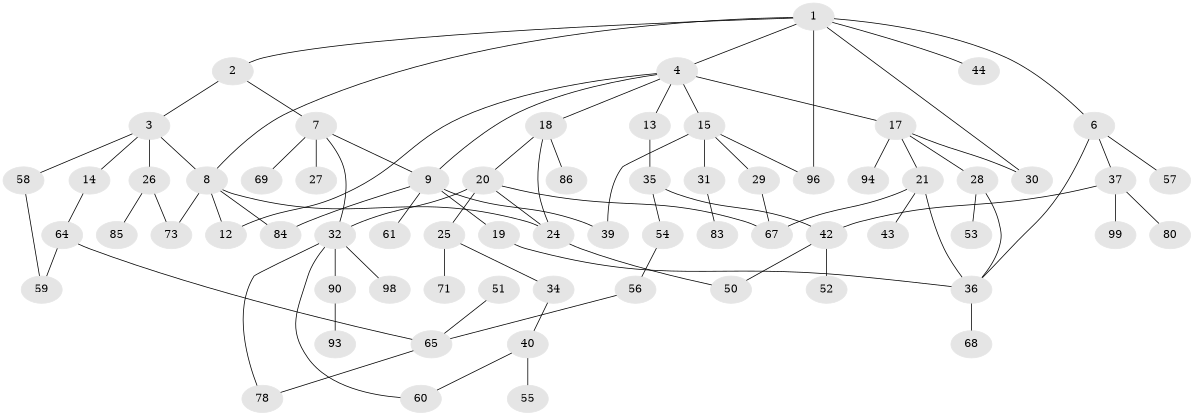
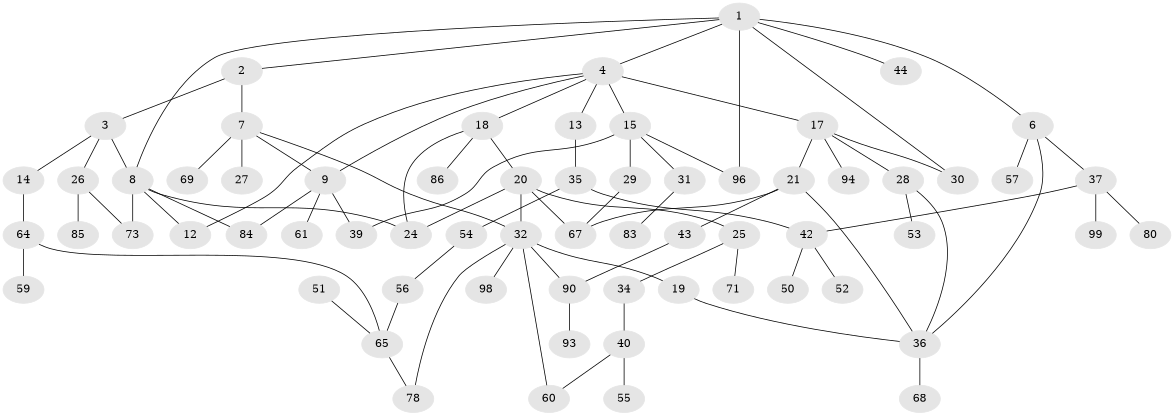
  graph {
    fontname="DejaVu Serif"
    node [color=gray90 fontname="DejaVu Serif" style=filled]
    edge [fontname="DejaVu Serif"]
    1 [super="+91"]
    2 [super="+62"]
    4 [super="+10"]
    6 [super="+11"]
    8 [super="+16"]
    30 [super="+79"]
    44
    96
    3 [super="+5"]
    7 [super="+22"]
    9 [super="+41"]
    12
    13
    15 [super="+76"]
    17
    18 [super="+45"]
    36
    37 [super="+47"]
    57
    84
    24 [super="+46"]
    73
    14 [super="+72"]
    26 [super="+82"]
-   58 [super="+70"]
    27
    32 [super="+77"]
    69
    64 [super="+75"]
    85
    n31 [label=59]
    19
    39
    61 [super="+92"]
    35 [super="+48"]
    29 [super="+74"]
    31 [super="+100"]
    21 [super="+33"]
    28 [super="+38"]
    94
    20 [super="+23"]
    86
    68
    42 [super="+95"]
    80
    99
    65 [super="+66"]
    51
    60
    78
    90
    98
    50 [super="+88"]
    54
    67 [super="+81"]
    83
    43 [super="+87"]
    53
    25
    34 [super="+97"]
    71
    40 [super="+49"]
    93
    55 [super="+59"]
    52
    56 [super="+63"]
    1 -- 2
    1 -- 4
    1 -- 6
    1 -- 8
    1 -- 30
    1 -- 44
    1 -- 96
    2 -- 3
    2 -- 7 [weight=2]
    4 -- 9
    4 -- 12
    4 -- 13
    4 -- 15 [weight=2]
    4 -- 17
    4 -- 18
    6 -- 36
    6 -- 37
    6 -- 57
    8 -- 12
    8 -- 84
    8 -- 24
    8 -- 73
    3 -- 8
    3 -- 14
    3 -- 26
-   3 -- 58
    7 -- 9
    7 -- 27
    7 -- 32
    7 -- 69
    9 -- 84
-   9 -- 19
+   32 -- 19
    9 -- 39
    9 -- 61
    13 -- 35
    15 -- 96
    15 -- 39
    15 -- 29
    15 -- 31
    17 -- 30
    17 -- 21
    17 -- 28
    17 -- 94
    18 -- 24
    18 -- 20
    18 -- 86
    36 -- 68
    37 -- 42
    37 -- 80
    37 -- 99
-   24 -- 50
    14 -- 64
    26 -- 73
    26 -- 85
-   58 -- n31
    32 -- 60
    32 -- 78
    32 -- 90
    32 -- 98
    64 -- n31
    64 -- 65
    19 -- 36
    35 -- 42
    35 -- 54
    29 -- 67
    31 -- 83
    21 -- 36
    21 -- 67
    21 -- 43
    28 -- 36
    28 -- 53
    20 -- 24
    20 -- 32
    20 -- 67
    20 -- 25
    42 -- 50
    42 -- 52
    65 -- 78
    51 -- 65
    90 -- 93
    54 -- 56
+   43 -- 90
    25 -- 34
    25 -- 71
    34 -- 40
    40 -- 60
    40 -- 55
    56 -- 65
  }
